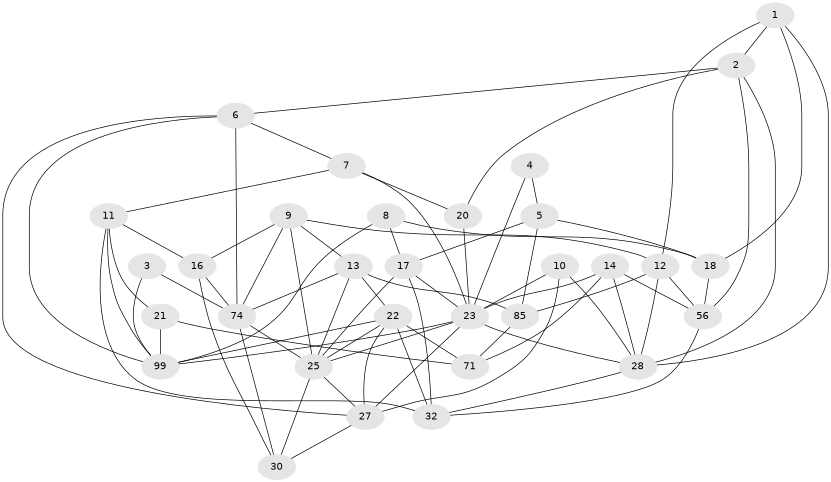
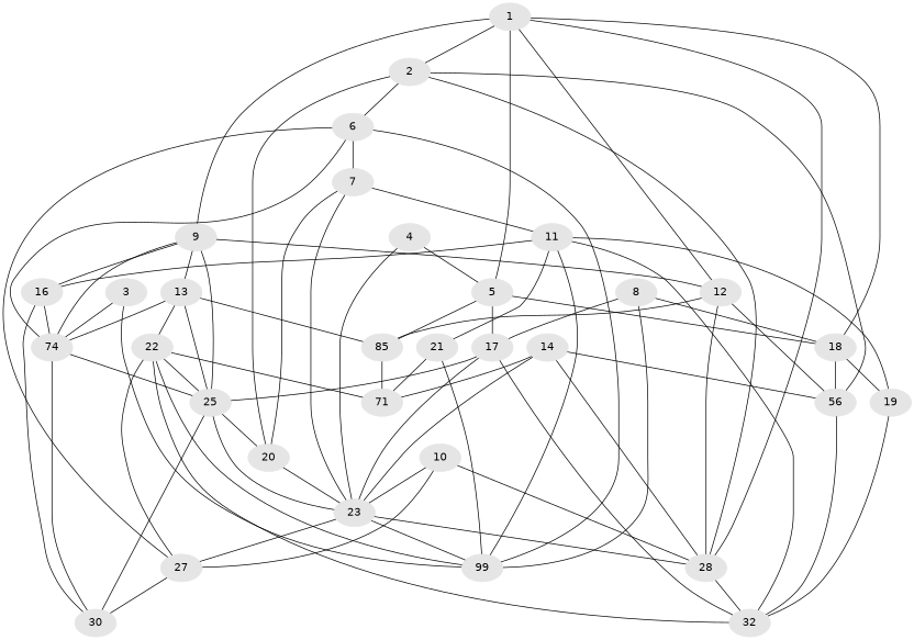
  graph {
    fontname="DejaVu Sans"
    node [color=gray90 fontname="DejaVu Sans" style=filled]
    edge [fontname="DejaVu Sans" weight=1.0]
    1
    2
    5
    9
    12
    18
    28
    6
    20
    n10 [label=56]
    n11 [label=85]
    17
    n13 [label=74]
    13
    16
    25
+   19
    32
    n19 [label=99]
    7
    27
    23
    3
    30
    4
    n26 [label=71]
    11
    8
    22
    10
    21
    14
    1 -- 2
+   1 -- 5 [weight=2.0]
+   1 -- 9
    1 -- 12
    1 -- 18
    1 -- 28
    2 -- 28
    2 -- 6
    2 -- 20 [weight=2.0]
    2 -- n10
    5 -- 18
    5 -- n11
    5 -- 17 [weight=2.0]
    9 -- 12
    9 -- n13
    9 -- 13
    9 -- 16
    9 -- 25
    12 -- 28
    12 -- n10
    12 -- n11
    18 -- n10
+   18 -- 19
    28 -- 32
    6 -- n13
    6 -- n19
    6 -- 7
    6 -- 27
    20 -- 23
    n10 -- 32
    n11 -- n26
    17 -- 25
    17 -- 32
    17 -- 23
    n13 -- 25 [weight=2.0]
    n13 -- 30
    13 -- n11
    13 -- n13 [weight=2.0]
    13 -- 25
    13 -- 22
    16 -- n13 [weight=2.0]
    16 -- 30
-   25 -- 27
+   25 -- 20
    25 -- 30
+   19 -- 32
    7 -- 20
    7 -- 23
    7 -- 11
    27 -- 30
    23 -- 28
    23 -- 25
    23 -- n19
    23 -- 27
    3 -- n13
    3 -- n19
    4 -- 5
    4 -- 23
    11 -- 16
+   11 -- 19
    11 -- 32
    11 -- n19
    11 -- 21
    8 -- 18
    8 -- 17
    8 -- n19
    22 -- 25
    22 -- 32
    22 -- n19
    22 -- 27
    22 -- n26 [weight=2.0]
    10 -- 28
    10 -- 27 [weight=3.0]
    10 -- 23
    21 -- n19
    21 -- n26
    14 -- 28
    14 -- n10
    14 -- 23
    14 -- n26
  }
